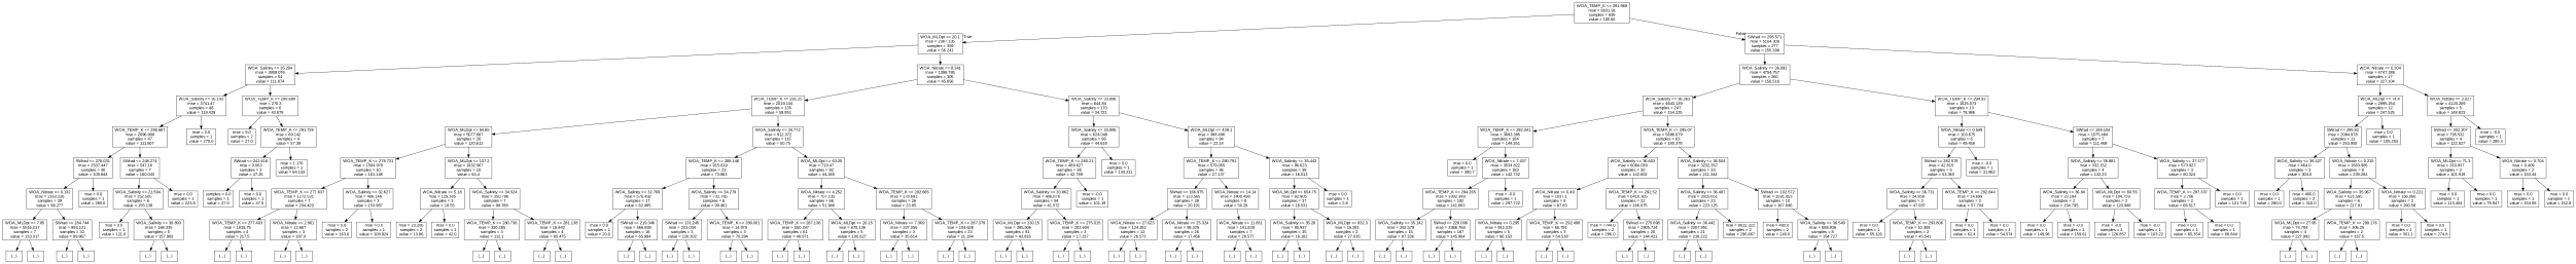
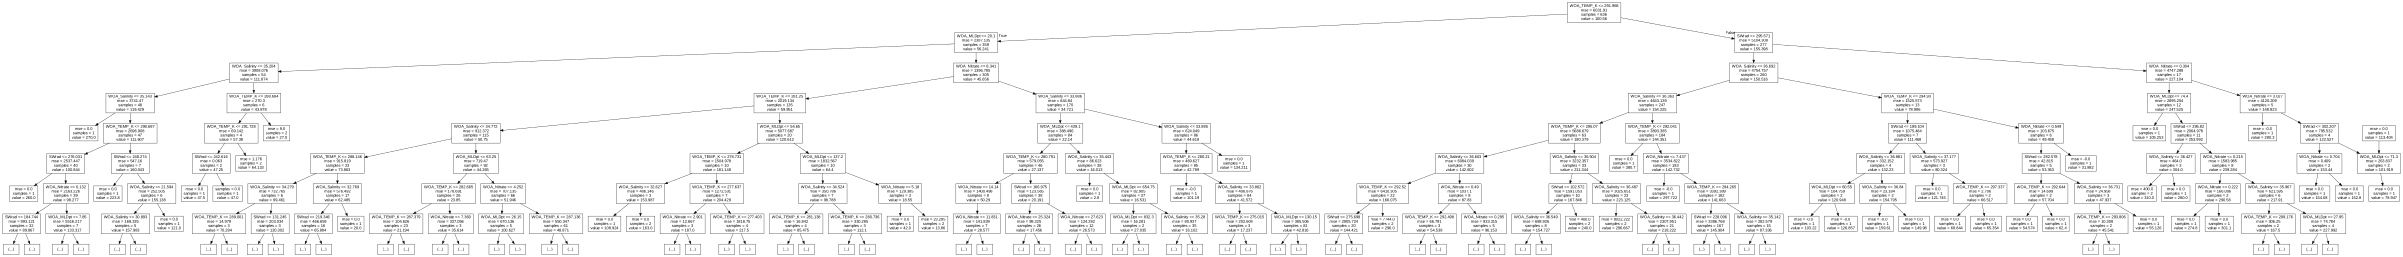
  digraph {
    fontname="Liberation Sans"
    node [fontname="Liberation Sans" shape=box]
    edge [fontname="Liberation Sans"]
    n1 [label="WOA_TEMP_K <= 291.968\nmse = 6031.91\nsamples = 636\nvalue = 100.56"]
    n2 [label="WOA_MLDpt <= 20.1\nmse = 2387.135\nsamples = 359\nvalue = 56.241"]
    n3 [label="SWrad <= 295.571\nmse = 5104.308\nsamples = 277\nvalue = 155.398"]
    n4 [label="WOA_Salinity <= 35.204\nmse = 3908.076\nsamples = 54\nvalue = 111.874"]
    n5 [label="WOA_Nitrate <= 8.341\nmse = 1396.785\nsamples = 305\nvalue = 45.656"]
    n6 [label="WOA_Salinity <= 36.692\nmse = 4754.757\nsamples = 260\nvalue = 150.516"]
    n7 [label="WOA_Nitrate <= 0.304\nmse = 4747.288\nsamples = 17\nvalue = 227.104"]
    n8 [label="WOA_Salinity <= 35.143\nmse = 3741.47\nsamples = 48\nvalue = 119.429"]
    n9 [label="WOA_TEMP_K <= 288.684\nmse = 270.3\nsamples = 6\nvalue = 43.878"]
    n10 [label="WOA_TEMP_K <= 281.25\nmse = 2019.134\nsamples = 135\nvalue = 59.951"]
    n11 [label="WOA_Salinity <= 33.886\nmse = 644.84\nsamples = 170\nvalue = 34.721"]
    n12 [label="WOA_TEMP_K <= 290.687\nmse = 2696.908\nsamples = 47\nvalue = 111.607"]
    n13 [label="mse = 0.0\nsamples = 1\nvalue = 270.0"]
    n14 [label="mse = 9.0\nsamples = 2\nvalue = 27.0"]
    n15 [label="WOA_TEMP_K <= 291.728\nmse = 69.142\nsamples = 4\nvalue = 57.38"]
    n16 [label="SWrad <= 276.031\nmse = 2537.447\nsamples = 40\nvalue = 100.844"]
    n17 [label="SWrad <= 248.274\nmse = 547.16\nsamples = 7\nvalue = 160.043"]
    n18 [label="WOA_Nitrate <= 0.132\nmse = 2163.226\nsamples = 39\nvalue = 98.277"]
    n19 [label="mse = 0.0\nsamples = 1\nvalue = 260.0"]
    n20 [label="WOA_Salinity <= 21.594\nmse = 252.505\nsamples = 6\nvalue = 155.138"]
    n21 [label="mse = 0.0\nsamples = 1\nvalue = 223.8"]
    n22 [label="WOA_MLDpt <= 7.85\nmse = 5516.217\nsamples = 7\nvalue = 133.317"]
    n23 [label="SWrad <= 184.744\nmse = 993.121\nsamples = 32\nvalue = 89.867"]
    n24 [label="(...)"]
    n25 [label="(...)"]
    n26 [label="(...)"]
    n27 [label="(...)"]
    n28 [label="mse = 0.0\nsamples = 1\nvalue = 121.0"]
    n29 [label="WOA_Salinity <= 30.893\nmse = 168.335\nsamples = 5\nvalue = 157.983"]
    n30 [label="(...)"]
    n31 [label="(...)"]
    n32 [label="SWrad <= 242.616\nmse = 0.063\nsamples = 2\nvalue = 47.25"]
    n33 [label="mse = 1.176\nsamples = 2\nvalue = 64.133"]
    n34 [label="samples = 0.0\nsamples = 1\nvalue = 47.0"]
    n35 [label="mse = 0.0\nsamples = 1\nvalue = 47.5"]
    n36 [label="WOA_MLDpt <= 54.65\nmse = 5077.687\nsamples = 20\nvalue = 120.612"]
    n37 [label="WOA_Salinity <= 34.772\nmse = 912.372\nsamples = 115\nvalue = 50.75"]
    n38 [label="WOA_Salinity <= 33.885\nmse = 624.049\nsamples = 86\nvalue = 44.618"]
    n39 [label="WOA_MLDpt <= 439.1\nmse = 388.496\nsamples = 84\nvalue = 22.14"]
    n40 [label="WOA_TEMP_K <= 278.731\nmse = 1504.978\nsamples = 10\nvalue = 181.148"]
    n41 [label="WOA_MLDpt <= 137.2\nmse = 1832.567\nsamples = 10\nvalue = 64.4"]
    n42 [label="WOA_TEMP_K <= 288.146\nmse = 915.819\nsamples = 23\nvalue = 73.863"]
    n43 [label="WOA_MLDpt <= 63.25\nmse = 719.47\nsamples = 92\nvalue = 44.265"]
    n44 [label="WOA_TEMP_K <= 277.637\nmse = 1272.531\nsamples = 7\nvalue = 204.429"]
    n45 [label="WOA_Salinity <= 32.627\nmse = 406.146\nsamples = 3\nvalue = 153.987"]
    n46 [label="WOA_Nitrate <= 5.18\nmse = 129.385\nsamples = 3\nvalue = 18.55"]
    n47 [label="WOA_Salinity <= 34.524\nmse = 350.786\nsamples = 7\nvalue = 98.788"]
    n48 [label="WOA_TEMP_K <= 277.403\nmse = 1818.75\nsamples = 4\nvalue = 217.5"]
    n49 [label="WOA_Nitrate <= 2.901\nmse = 12.667\nsamples = 3\nvalue = 187.0"]
    n50 [label="mse = 0.0\nsamples = 2\nvalue = 163.0"]
    n51 [label="mse = 0.0\nsamples = 1\nvalue = 108.924"]
    n52 [label="(...)"]
    n53 [label="(...)"]
    n54 [label="(...)"]
    n55 [label="(...)"]
    n56 [label="mse = 23.285\nsamples = 2\nvalue = 13.86"]
    n57 [label="mse = 0.0\nsamples = 1\nvalue = 42.0"]
    n58 [label="WOA_TEMP_K <= 280.736\nmse = 330.285\nsamples = 3\nvalue = 112.1"]
    n59 [label="WOA_TEMP_K <= 281.138\nmse = 16.842\nsamples = 4\nvalue = 85.475"]
    n60 [label="(...)"]
    n61 [label="(...)"]
    n62 [label="(...)"]
    n63 [label="(...)"]
    n64 [label="WOA_Salinity <= 32.769\nmse = 576.492\nsamples = 17\nvalue = 62.485"]
    n65 [label="WOA_Salinity <= 34.279\nmse = 732.765\nsamples = 6\nvalue = 99.461"]
    n66 [label="WOA_Nitrate <= 4.252\nmse = 707.135\nsamples = 66\nvalue = 51.946"]
    n67 [label="WOA_TEMP_K <= 282.665\nmse = 178.691\nsamples = 26\nvalue = 23.85"]
    n68 [label="mse = 0.0\nsamples = 1\nvalue = 20.0"]
    n69 [label="SWrad <= 219.346\nmse = 466.659\nsamples = 16\nvalue = 65.884"]
    n70 [label="SWrad <= 131.245\nmse = 203.034\nsamples = 3\nvalue = 120.302"]
    n71 [label="WOA_TEMP_K <= 289.001\nmse = 14.979\nsamples = 3\nvalue = 70.284"]
    n72 [label="(...)"]
    n73 [label="(...)"]
    n74 [label="(...)"]
    n75 [label="(...)"]
    n76 [label="(...)"]
    n77 [label="(...)"]
    n78 [label="WOA_TEMP_K <= 287.136\nmse = 550.347\nsamples = 61\nvalue = 48.871"]
    n79 [label="WOA_MLDpt <= 26.15\nmse = 670.136\nsamples = 5\nvalue = 100.627"]
    n80 [label="WOA_Nitrate <= 7.369\nmse = 337.056\nsamples = 3\nvalue = 35.614"]
    n81 [label="WOA_TEMP_K <= 287.379\nmse = 104.626\nsamples = 23\nvalue = 21.194"]
    n82 [label="(...)"]
    n83 [label="(...)"]
    n84 [label="(...)"]
    n85 [label="(...)"]
    n86 [label="(...)"]
    n87 [label="(...)"]
    n88 [label="(...)"]
    n89 [label="(...)"]
    n90 [label="WOA_TEMP_K <= 280.21\nmse = 469.627\nsamples = 85\nvalue = 42.789"]
    n91 [label="mse = 0.0\nsamples = 1\nvalue = 134.211"]
    n92 [label="WOA_TEMP_K <= 280.791\nmse = 579.055\nsamples = 46\nvalue = 27.137"]
    n93 [label="WOA_Salinity <= 35.443\nmse = 86.623\nsamples = 38\nvalue = 16.013"]
    n94 [label="WOA_Salinity <= 33.862\nmse = 406.876\nsamples = 84\nvalue = 41.572"]
    n95 [label="mse = -0.0\nsamples = 1\nvalue = 101.19"]
    n96 [label="WOA_MLDpt <= 130.15\nmse = 385.506\nsamples = 81\nvalue = 42.816"]
    n97 [label="WOA_TEMP_K <= 275.015\nmse = 202.604\nsamples = 3\nvalue = 17.237"]
    n98 [label="(...)"]
    n99 [label="(...)"]
    n100 [label="(...)"]
    n101 [label="(...)"]
    n102 [label="SWrad <= 166.975\nmse = 123.565\nsamples = 38\nvalue = 20.191"]
    n103 [label="WOA_Nitrate <= 14.14\nmse = 1400.498\nsamples = 8\nvalue = 50.29"]
    n104 [label="WOA_MLDpt <= 654.75\nmse = 82.905\nsamples = 37\nvalue = 16.531"]
    n105 [label="mse = 0.0\nsamples = 1\nvalue = 2.8"]
    n106 [label="WOA_Nitrate <= 27.623\nmse = 124.282\nsamples = 12\nvalue = 26.573"]
    n107 [label="WOA_Nitrate <= 25.324\nmse = 98.325\nsamples = 26\nvalue = 17.456"]
    n108 [label="WOA_Nitrate <= 11.831\nmse = 141.839\nsamples = 7\nvalue = 28.577"]
    n109 [label="(...)"]
    n110 [label="(...)"]
    n111 [label="(...)"]
    n112 [label="(...)"]
    n113 [label="(...)"]
    n114 [label="(...)"]
    n115 [label="WOA_Salinity <= 35.28\nmse = 80.937\nsamples = 35\nvalue = 16.102"]
    n116 [label="WOA_MLDpt <= 832.3\nmse = 16.281\nsamples = 2\nvalue = 27.035"]
    n117 [label="(...)"]
    n118 [label="(...)"]
    n119 [label="(...)"]
    n120 [label="(...)"]
    n121 [label="WOA_Salinity <= 36.363\nmse = 4643.139\nsamples = 247\nvalue = 154.225"]
    n122 [label="WOA_TEMP_K <= 294.93\nmse = 1525.573\nsamples = 13\nvalue = 78.986"]
    n123 [label="WOA_MLDpt <= 74.4\nmse = 2895.254\nsamples = 12\nvalue = 247.525"]
    n124 [label="WOA_Nitrate <= 3.027\nmse = 4120.209\nsamples = 5\nvalue = 148.823"]
    n125 [label="WOA_TEMP_K <= 292.041\nmse = 3893.385\nsamples = 184\nvalue = 144.351"]
    n126 [label="WOA_TEMP_K <= 295.07\nmse = 5686.679\nsamples = 63\nvalue = 180.379"]
    n127 [label="WOA_Nitrate <= 0.549\nmse = 103.675\nsamples = 6\nvalue = 49.458"]
    n128 [label="SWrad <= 189.104\nmse = 1075.484\nsamples = 7\nvalue = 111.468"]
    n129 [label="mse = 0.0\nsamples = 1\nvalue = 380.7"]
    n130 [label="WOA_Nitrate <= 7.437\nmse = 3534.822\nsamples = 183\nvalue = 142.732"]
    n131 [label="WOA_Salinity <= 36.603\nmse = 6084.039\nsamples = 30\nvalue = 142.602"]
    n132 [label="WOA_Salinity <= 36.504\nmse = 3232.357\nsamples = 33\nvalue = 211.344"]
    n133 [label="WOA_TEMP_K <= 294.265\nmse = 3392.389\nsamples = 182\nvalue = 141.663"]
    n134 [label="mse = -0.0\nsamples = 1\nvalue = 297.722"]
    n135 [label="WOA_Salinity <= 35.142\nmse = 282.579\nsamples = 15\nvalue = 87.336"]
    n136 [label="SWrad <= 228.096\nmse = 3386.768\nsamples = 167\nvalue = 145.904"]
    n137 [label="(...)"]
    n138 [label="(...)"]
    n139 [label="(...)"]
    n140 [label="(...)"]
    n141 [label="WOA_Nitrate <= 0.49\nmse = 1037.1\nsamples = 8\nvalue = 87.83"]
    n142 [label="WOA_TEMP_K <= 292.52\nmse = 6410.305\nsamples = 22\nvalue = 166.075"]
    n143 [label="WOA_Salinity <= 36.487\nmse = 3025.651\nsamples = 23\nvalue = 223.125"]
    n144 [label="SWrad <= 102.572\nmse = 1591.053\nsamples = 10\nvalue = 167.846"]
    n145 [label="WOA_Nitrate <= 0.295\nmse = 933.315\nsamples = 5\nvalue = 96.153"]
    n146 [label="WOA_TEMP_K <= 292.498\nmse = 66.791\nsamples = 3\nvalue = 54.538"]
    n147 [label="mse = 7744.0\nsamples = 2\nvalue = 296.0"]
    n148 [label="SWrad <= 275.698\nmse = 2905.724\nsamples = 20\nvalue = 144.421"]
    n149 [label="(...)"]
    n150 [label="(...)"]
    n151 [label="(...)"]
    n152 [label="(...)"]
    n153 [label="(...)"]
    n154 [label="(...)"]
    n155 [label="WOA_Salinity <= 36.442\nmse = 2307.951\nsamples = 21\nvalue = 218.222"]
    n156 [label="mse = 8022.222\nsamples = 2\nvalue = 296.667"]
    n157 [label="mse = 400.0\nsamples = 2\nvalue = 240.0"]
    n158 [label="WOA_Salinity <= 36.549\nmse = 688.926\nsamples = 8\nvalue = 154.727"]
    n159 [label="(...)"]
    n160 [label="(...)"]
    n161 [label="(...)"]
    n162 [label="(...)"]
    n163 [label="SWrad <= 282.578\nmse = 42.815\nsamples = 5\nvalue = 53.363"]
    n164 [label="mse = -0.0\nsamples = 1\nvalue = 31.882"]
    n165 [label="WOA_Salinity <= 36.881\nmse = 332.152\nsamples = 4\nvalue = 132.23"]
    n166 [label="WOA_Salinity <= 37.177\nmse = 573.927\nsamples = 3\nvalue = 80.324"]
    n167 [label="WOA_Salinity <= 36.731\nmse = 24.958\nsamples = 3\nvalue = 47.937"]
    n168 [label="WOA_TEMP_K <= 292.644\nmse = 14.699\nsamples = 2\nvalue = 57.704"]
    n169 [label="mse = 0.0\nsamples = 1\nvalue = 55.126"]
    n170 [label="WOA_TEMP_K <= 293.806\nmse = 10.308\nsamples = 2\nvalue = 45.541"]
    n171 [label="mse = 0.0\nsamples = 1\nvalue = 62.4"]
    n172 [label="mse = 0.0\nsamples = 1\nvalue = 54.574"]
    n173 [label="(...)"]
    n174 [label="(...)"]
    n175 [label="WOA_Salinity <= 36.84\nmse = 23.184\nsamples = 2\nvalue = 154.795"]
    n176 [label="WOA_MLDpt <= 60.55\nmse = 104.759\nsamples = 2\nvalue = 120.948"]
    n177 [label="WOA_TEMP_K <= 297.337\nmse = 2.706\nsamples = 2\nvalue = 66.517"]
    n178 [label="mse = 0.0\nsamples = 1\nvalue = 121.745"]
    n179 [label="mse = 0.0\nsamples = 1\nvalue = 149.98"]
    n180 [label="mse = -0.0\nsamples = 1\nvalue = 159.61"]
    n181 [label="mse = -0.0\nsamples = 1\nvalue = 126.857"]
    n182 [label="mse = -0.0\nsamples = 1\nvalue = 103.22"]
    n183 [label="mse = 0.0\nsamples = 1\nvalue = 65.354"]
    n184 [label="mse = 0.0\nsamples = 1\nvalue = 68.844"]
    n185 [label="SWrad <= 295.82\nmse = 2064.978\nsamples = 11\nvalue = 253.992"]
    n186 [label="mse = 0.0\nsamples = 1\nvalue = 105.253"]
    n187 [label="SWrad <= 302.207\nmse = 795.532\nsamples = 4\nvalue = 122.527"]
    n188 [label="mse = -0.0\nsamples = 1\nvalue = 280.3"]
    n189 [label="WOA_Salinity <= 36.427\nmse = 464.0\nsamples = 3\nvalue = 304.0"]
    n190 [label="WOA_Nitrate <= 0.215\nmse = 1583.985\nsamples = 8\nvalue = 239.284"]
    n191 [label="mse = 0.0\nsamples = 1\nvalue = 280.0"]
    n192 [label="mse = 400.0\nsamples = 2\nvalue = 310.0"]
    n193 [label="WOA_Salinity <= 35.967\nmse = 621.595\nsamples = 6\nvalue = 217.91"]
    n194 [label="WOA_Nitrate <= 0.222\nmse = 166.006\nsamples = 2\nvalue = 290.58"]
    n195 [label="WOA_MLDpt <= 27.95\nmse = 74.784\nsamples = 4\nvalue = 227.992"]
    n196 [label="WOA_TEMP_K <= 299.176\nmse = 306.25\nsamples = 2\nvalue = 167.5"]
    n197 [label="mse = 0.0\nsamples = 1\nvalue = 301.1"]
    n198 [label="mse = 0.0\nsamples = 1\nvalue = 274.8"]
    n199 [label="(...)"]
    n200 [label="(...)"]
    n201 [label="(...)"]
    n202 [label="(...)"]
    n203 [label="WOA_MLDpt <= 71.3\nmse = 263.837\nsamples = 2\nvalue = 101.919"]
    n204 [label="WOA_Nitrate <= 0.704\nmse = 0.409\nsamples = 2\nvalue = 153.44"]
    n205 [label="mse = 0.0\nsamples = 1\nvalue = 113.404"]
    n206 [label="mse = 0.0\nsamples = 1\nvalue = 78.947"]
    n207 [label="mse = 0.0\nsamples = 1\nvalue = 154.08"]
    n208 [label="mse = 0.0\nsamples = 1\nvalue = 152.8"]
    n1 -> n2 [headlabel=True labelangle=45 labeldistance=2.5]
    n1 -> n3 [headlabel=False labelangle=-45 labeldistance=2.5]
    n2 -> n4
    n2 -> n5
    n3 -> n6
    n3 -> n7
    n4 -> n8
    n4 -> n9
    n5 -> n10
    n5 -> n11
    n6 -> n121
    n6 -> n122
    n7 -> n123
    n7 -> n124
    n8 -> n12
    n8 -> n13
    n9 -> n14
    n9 -> n15
    n10 -> n36
    n10 -> n37
    n11 -> n38
    n11 -> n39
    n12 -> n16
    n12 -> n17
    n15 -> n32
    n15 -> n33
    n16 -> n18
    n16 -> n19
    n17 -> n20
    n17 -> n21
    n18 -> n22
    n18 -> n23
    n20 -> n28
    n20 -> n29
    n22 -> n24
    n22 -> n25
    n23 -> n26
    n23 -> n27
    n29 -> n30
    n29 -> n31
    n32 -> n34
    n32 -> n35
    n36 -> n40
    n36 -> n41
    n37 -> n42
    n37 -> n43
    n38 -> n90
    n38 -> n91
    n39 -> n92
    n39 -> n93
    n40 -> n44
    n40 -> n45
    n41 -> n46
    n41 -> n47
    n42 -> n64
    n42 -> n65
    n43 -> n66
    n43 -> n67
    n44 -> n48
    n44 -> n49
    n45 -> n50
    n45 -> n51
    n46 -> n56
    n46 -> n57
    n47 -> n58
    n47 -> n59
    n48 -> n52
    n48 -> n53
    n49 -> n54
    n49 -> n55
    n58 -> n60
    n58 -> n61
    n59 -> n62
    n59 -> n63
    n64 -> n68
    n64 -> n69
    n65 -> n70
    n65 -> n71
    n66 -> n78
    n66 -> n79
    n67 -> n80
    n67 -> n81
    n69 -> n72
    n69 -> n73
    n70 -> n74
    n70 -> n75
    n71 -> n76
    n71 -> n77
    n78 -> n82
    n78 -> n83
    n79 -> n84
    n79 -> n85
    n80 -> n86
    n80 -> n87
    n81 -> n88
    n81 -> n89
    n90 -> n94
    n90 -> n95
    n92 -> n102
    n92 -> n103
    n93 -> n104
    n93 -> n105
    n94 -> n96
    n94 -> n97
    n96 -> n98
    n96 -> n99
    n97 -> n100
    n97 -> n101
    n102 -> n106
    n102 -> n107
    n103 -> n108
    n104 -> n115
    n104 -> n116
    n106 -> n109
    n106 -> n110
    n107 -> n111
    n107 -> n112
    n108 -> n113
    n108 -> n114
    n115 -> n117
    n115 -> n118
    n116 -> n119
    n116 -> n120
    n121 -> n125
    n121 -> n126
    n122 -> n127
    n122 -> n128
    n123 -> n185
    n123 -> n186
    n124 -> n187
    n124 -> n188
    n125 -> n129
    n125 -> n130
    n126 -> n131
    n126 -> n132
    n127 -> n163
    n127 -> n164
    n128 -> n165
    n128 -> n166
    n130 -> n133
    n130 -> n134
    n131 -> n141
    n131 -> n142
    n132 -> n143
    n132 -> n144
    n133 -> n135
    n133 -> n136
    n135 -> n137
    n135 -> n138
    n136 -> n139
    n136 -> n140
    n141 -> n145
    n141 -> n146
    n142 -> n147
    n142 -> n148
    n143 -> n155
    n143 -> n156
    n144 -> n157
    n144 -> n158
    n145 -> n149
    n145 -> n150
    n146 -> n151
    n146 -> n152
    n148 -> n153
    n148 -> n154
    n155 -> n159
    n155 -> n160
    n158 -> n161
    n158 -> n162
    n163 -> n167
    n163 -> n168
    n165 -> n175
    n165 -> n176
    n166 -> n177
    n166 -> n178
    n167 -> n169
    n167 -> n170
    n168 -> n171
    n168 -> n172
    n170 -> n173
    n170 -> n174
    n175 -> n179
    n175 -> n180
    n176 -> n181
    n176 -> n182
    n177 -> n183
    n177 -> n184
    n185 -> n189
    n185 -> n190
    n187 -> n203
    n187 -> n204
    n189 -> n191
    n189 -> n192
    n190 -> n193
    n190 -> n194
    n193 -> n195
    n193 -> n196
    n194 -> n197
    n194 -> n198
    n195 -> n199
    n195 -> n200
    n196 -> n201
    n196 -> n202
-   n203 -> n205
+   n205 -> n203
    n203 -> n206
    n204 -> n207
    n204 -> n208
  }
